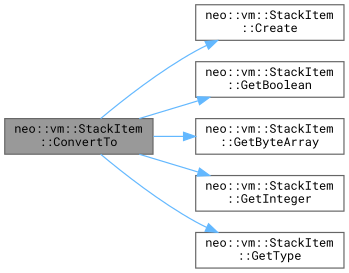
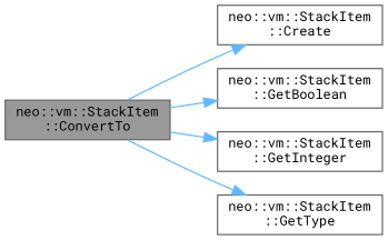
  digraph {
    fontname="Roboto Mono"
    rankdir=LR
    node [color=grey40 fillcolor=white fontname="Roboto Mono" fontsize=10 shape=box style=filled]
    edge [color=steelblue1 fontname="Roboto Mono" fontsize=10 labelfontname=Helvetica labelfontsize=10 style=solid]
    n1 [color=gray40 fillcolor=grey60 fontcolor=black height=0.2 label="neo::vm::StackItem\l::ConvertTo" width=0.4]
    n2 [height=0.2 label="neo::vm::StackItem\l::Create" width=0.4]
    n3 [height=0.2 label="neo::vm::StackItem\l::GetBoolean" width=0.4]
-   n4 [height=0.2 label="neo::vm::StackItem\l::GetByteArray" width=0.4]
    n5 [height=0.2 label="neo::vm::StackItem\l::GetInteger" width=0.4]
    n6 [height=0.2 label="neo::vm::StackItem\l::GetType" width=0.4]
    n1 -> n2
    n1 -> n3
-   n1 -> n4
    n1 -> n5
    n1 -> n6
  }
